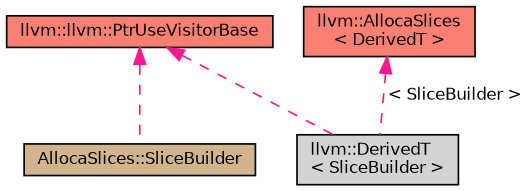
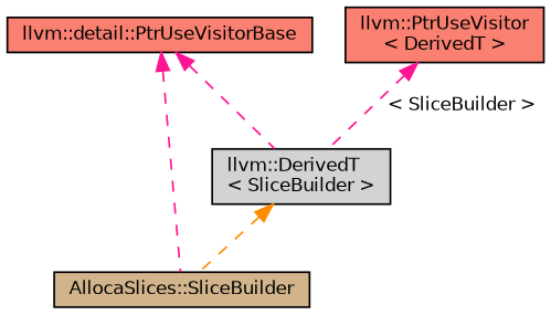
  digraph {
    node [color=black fillcolor=salmon fontname=Helvetica fontsize=10 shape=box style=filled]
    edge [color=deeppink dir=back fontname=Helvetica fontsize=10 labelfontname=Helvetica labelfontsize=10 style=dashed]
-   n1 [fontcolor=black height=0.2 label="llvm::llvm::PtrUseVisitorBase" width=0.4]
+   n1 [fontcolor=black height=0.2 label="llvm::detail::PtrUseVisitorBase" width=0.4]
    n2 [fillcolor=lightgrey height=0.2 label="llvm::DerivedT\l\< SliceBuilder \>" width=0.4]
    n3 [fillcolor=tan height=0.2 label="AllocaSlices::SliceBuilder" width=0.4]
-   n4 [height=0.2 label="llvm::AllocaSlices\l\< DerivedT \>" width=0.4]
+   n4 [height=0.2 label="llvm::PtrUseVisitor\l\< DerivedT \>" width=0.4]
    n1 -> n2
    n1 -> n3
+   n2 -> n3 [color=darkorange]
    n4 -> n2 [label=" \< SliceBuilder \>"]
  }
